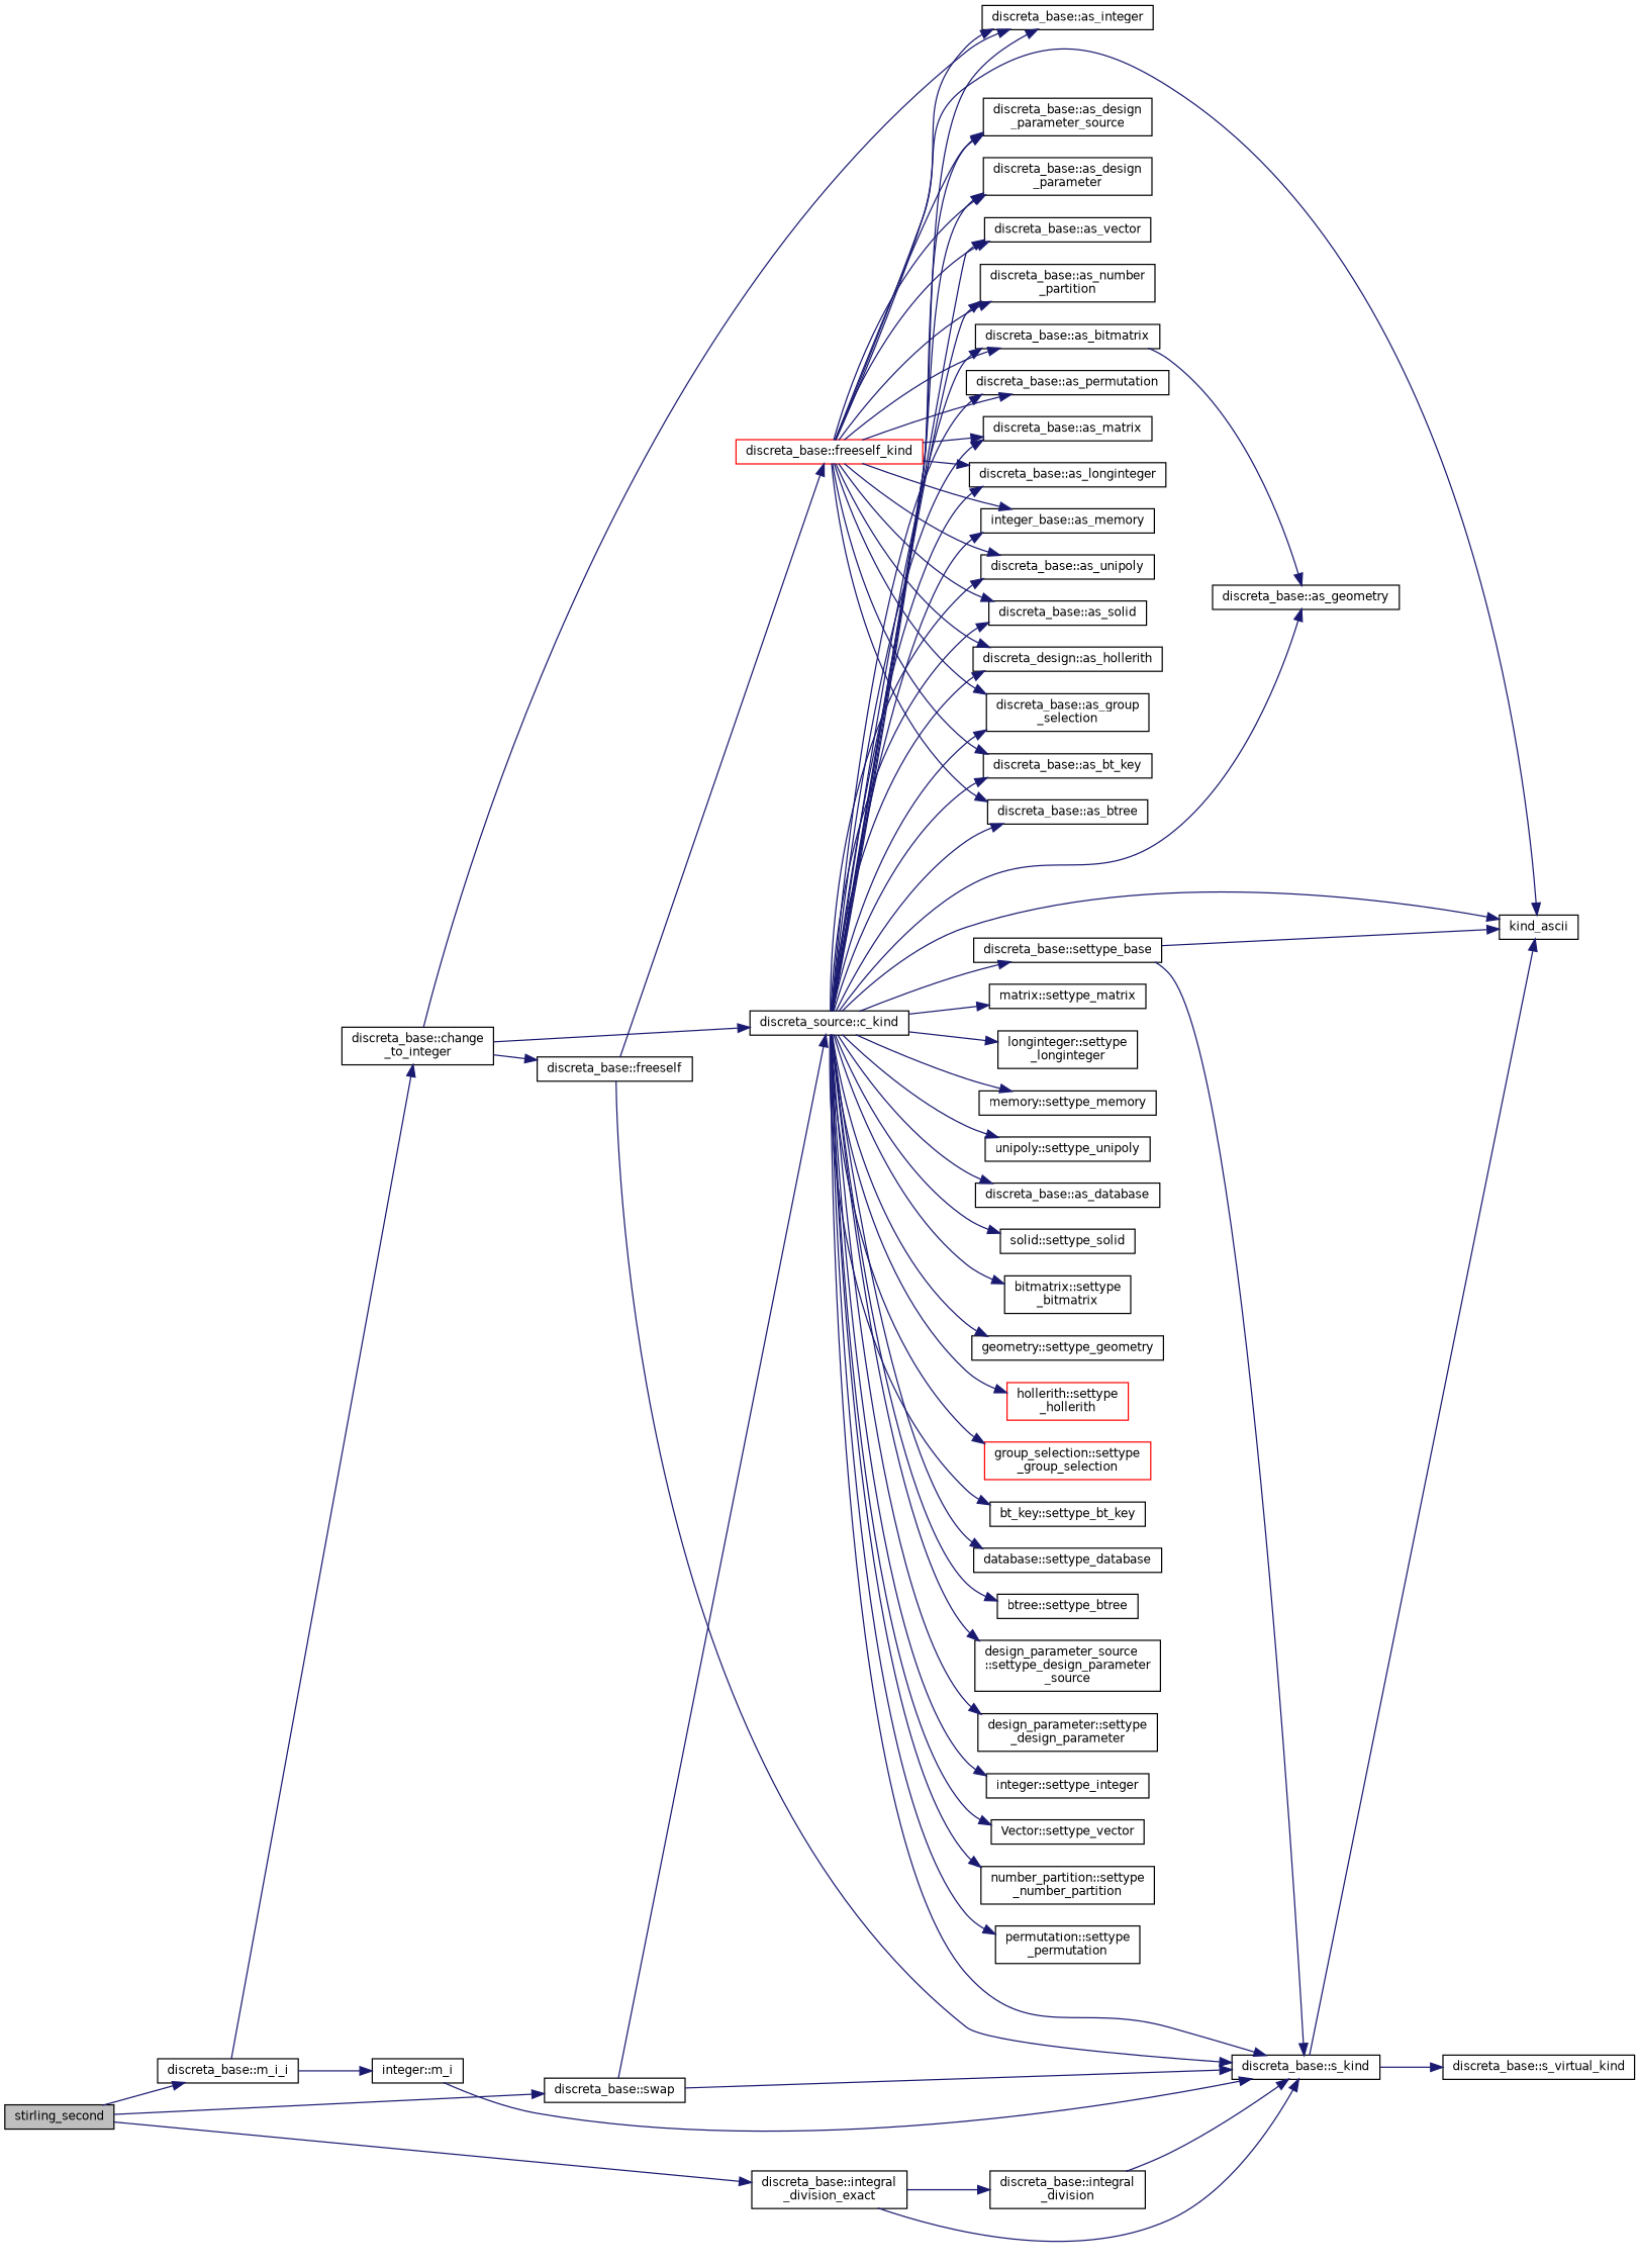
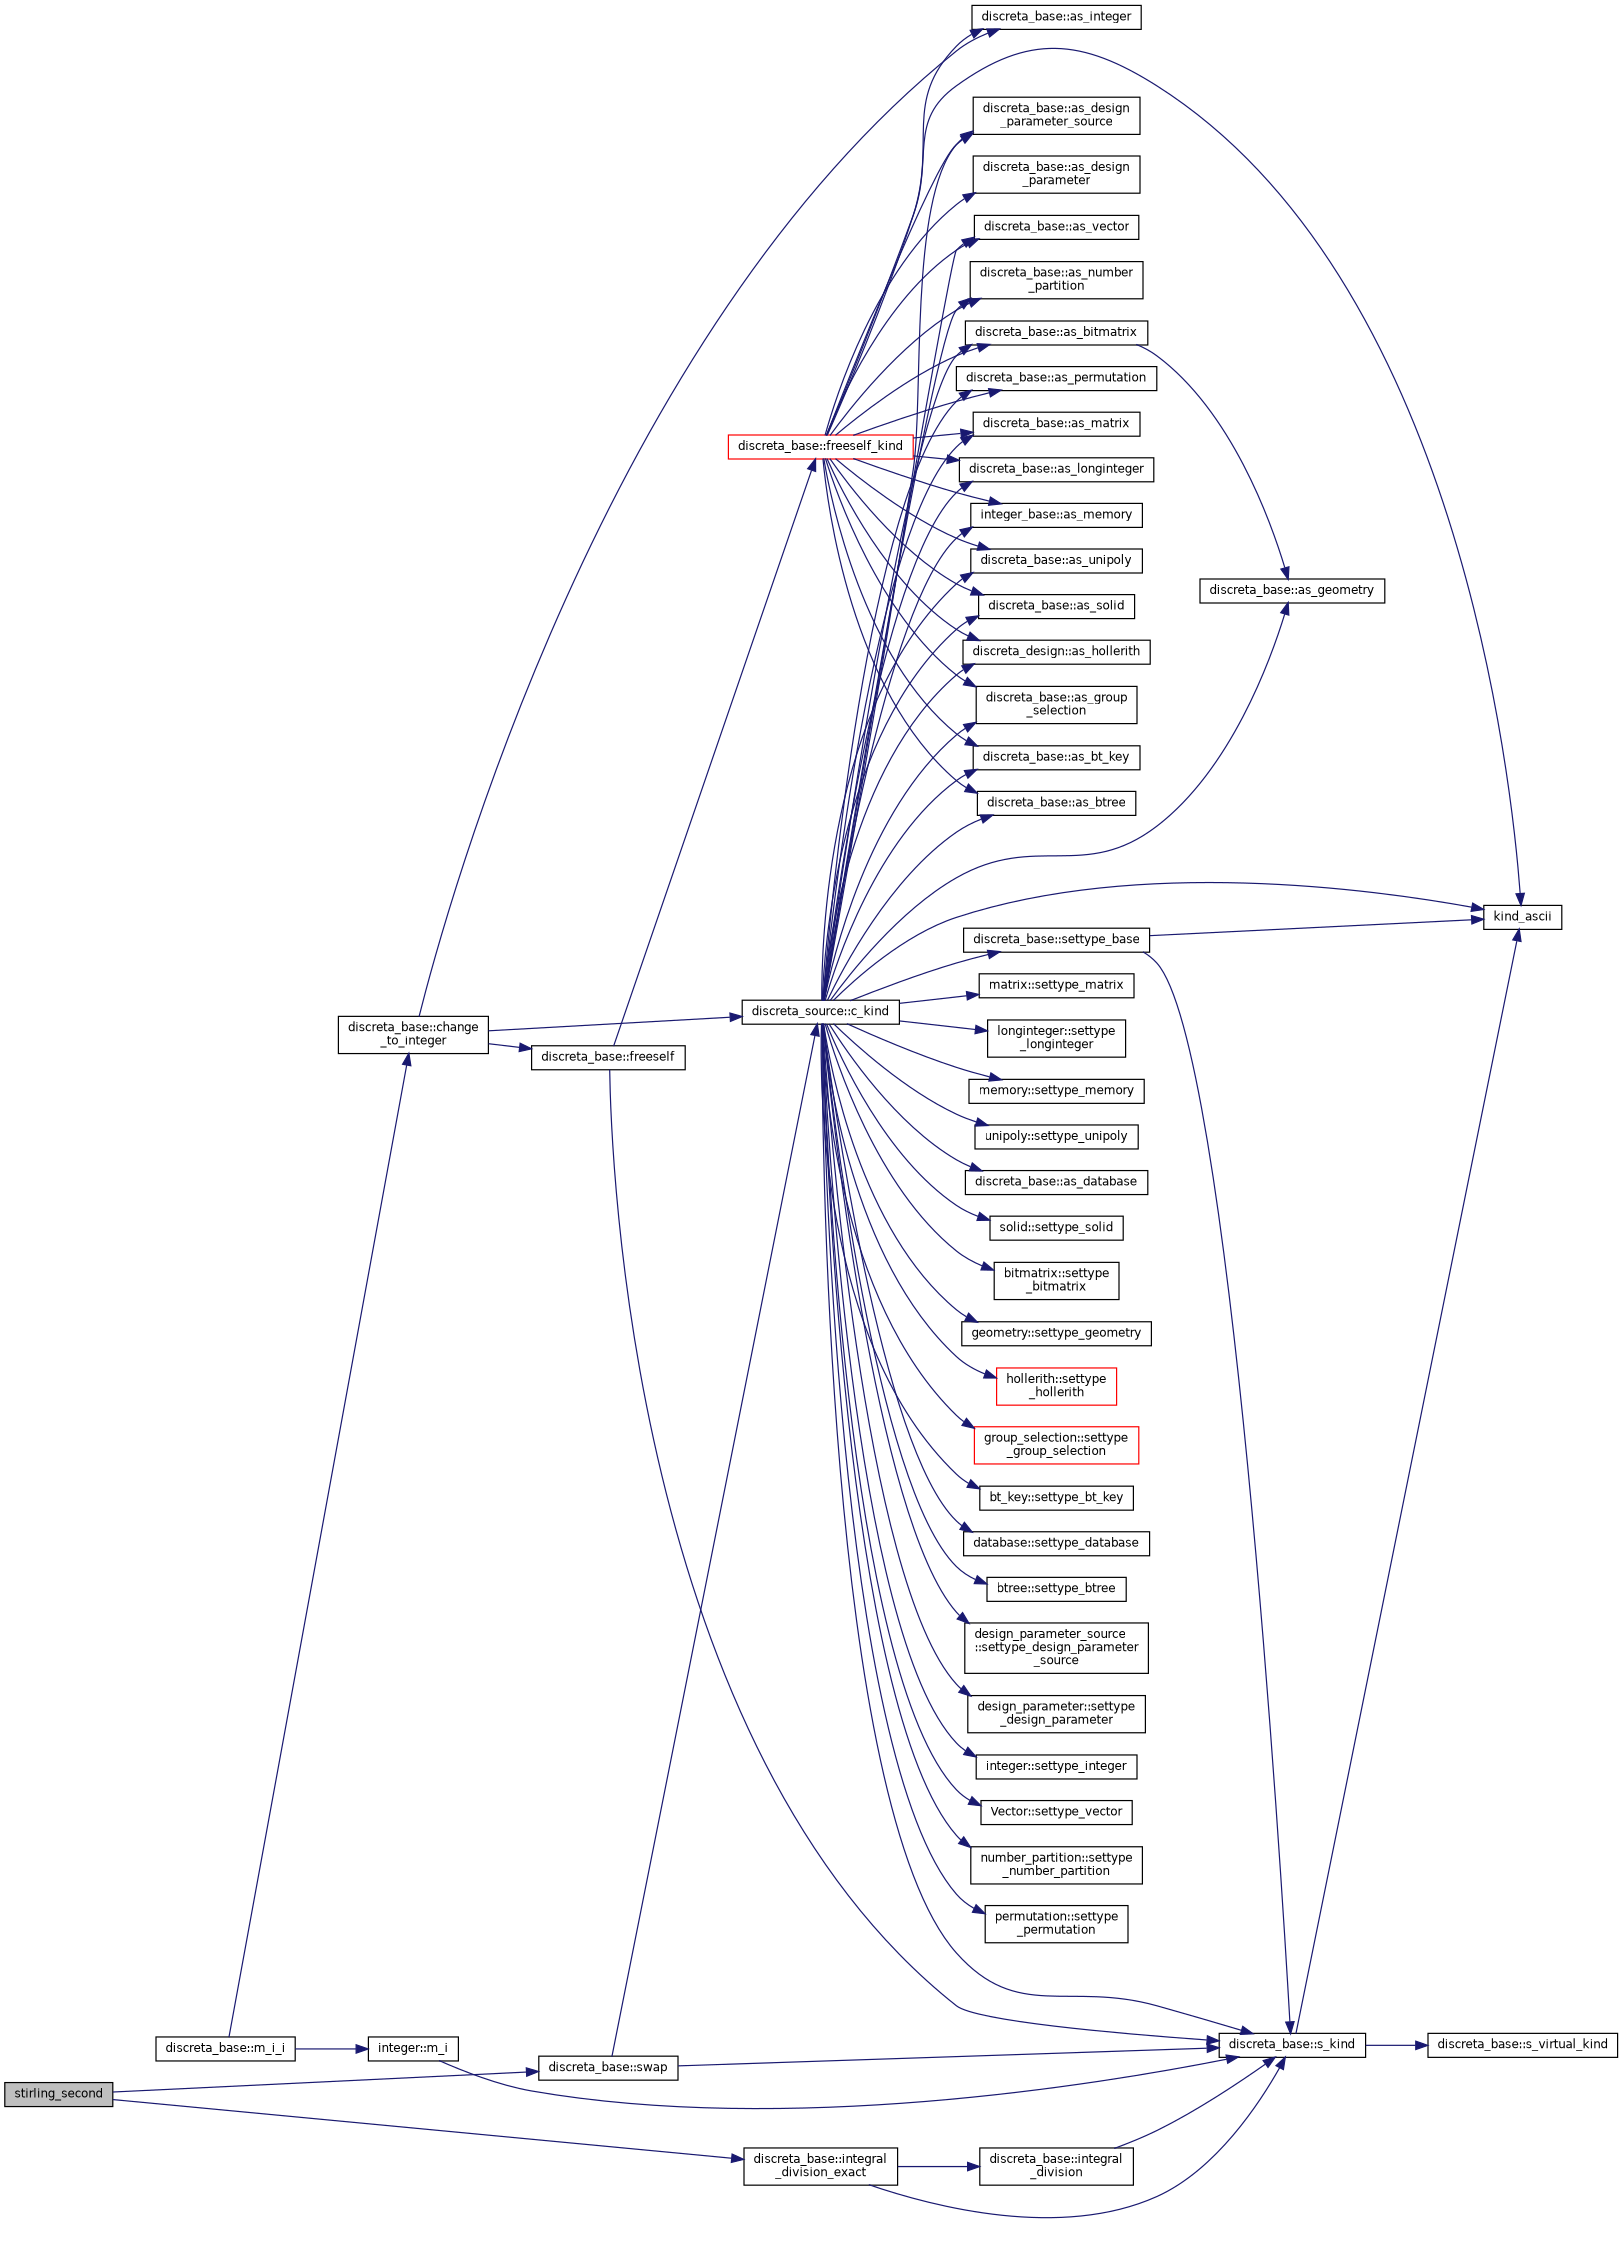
  digraph {
    rankdir=LR
    node [color=black fillcolor=white fontname=Helvetica fontsize=10 shape=record style=filled]
    edge [color=midnightblue fontname=Helvetica fontsize=10 labelfontname=Helvetica labelfontsize=10 style=solid]
    n1 [fillcolor=grey75 fontcolor=black height=0.2 label=stirling_second width=0.4]
    n2 [height=0.2 label="discreta_base::m_i_i" width=0.4]
    n3 [height=0.2 label="discreta_base::integral\l_division_exact" width=0.4]
    n4 [height=0.2 label="discreta_base::swap" width=0.4]
    n5 [height=0.2 label="discreta_base::change\l_to_integer" width=0.4]
    n6 [height=0.2 label="integer::m_i" width=0.4]
    n7 [height=0.2 label="discreta_base::s_kind" width=0.4]
    n8 [height=0.2 label="discreta_base::integral\l_division" width=0.4]
    n9 [height=0.2 label="discreta_source::c_kind" width=0.4]
    n10 [height=0.2 label="discreta_base::freeself" width=0.4]
    n11 [height=0.2 label="discreta_base::as_integer" width=0.4]
    n12 [color=red height=0.2 label="discreta_base::freeself_kind" width=0.4]
    n13 [height=0.2 label="discreta_base::as_vector" width=0.4]
    n14 [height=0.2 label="discreta_base::as_number\l_partition" width=0.4]
    n15 [height=0.2 label="discreta_base::as_permutation" width=0.4]
    n16 [height=0.2 label="discreta_base::as_matrix" width=0.4]
    n17 [height=0.2 label="discreta_base::as_longinteger" width=0.4]
    n18 [height=0.2 label="integer_base::as_memory" width=0.4]
    n19 [height=0.2 label="discreta_base::as_unipoly" width=0.4]
    n20 [height=0.2 label="discreta_base::as_solid" width=0.4]
    n21 [height=0.2 label="discreta_base::as_bitmatrix" width=0.4]
    n22 [height=0.2 label="discreta_base::as_geometry" width=0.4]
    n23 [height=0.2 label="discreta_design::as_hollerith" width=0.4]
    n24 [height=0.2 label="discreta_base::as_group\l_selection" width=0.4]
    n25 [height=0.2 label="discreta_base::as_bt_key" width=0.4]
    n26 [height=0.2 label="discreta_base::as_database" width=0.4]
    n27 [height=0.2 label="discreta_base::as_btree" width=0.4]
    n28 [height=0.2 label="discreta_base::as_design\l_parameter_source" width=0.4]
    n29 [height=0.2 label="discreta_base::as_design\l_parameter" width=0.4]
    n30 [height=0.2 label=kind_ascii width=0.4]
    n31 [height=0.2 label="discreta_base::settype_base" width=0.4]
    n32 [height=0.2 label="integer::settype_integer" width=0.4]
    n33 [height=0.2 label="Vector::settype_vector" width=0.4]
    n34 [height=0.2 label="number_partition::settype\l_number_partition" width=0.4]
    n35 [height=0.2 label="permutation::settype\l_permutation" width=0.4]
    n36 [height=0.2 label="matrix::settype_matrix" width=0.4]
    n37 [height=0.2 label="longinteger::settype\l_longinteger" width=0.4]
    n38 [height=0.2 label="memory::settype_memory" width=0.4]
    n39 [height=0.2 label="unipoly::settype_unipoly" width=0.4]
    n40 [height=0.2 label="solid::settype_solid" width=0.4]
    n41 [height=0.2 label="bitmatrix::settype\l_bitmatrix" width=0.4]
    n42 [height=0.2 label="geometry::settype_geometry" width=0.4]
    n43 [color=red height=0.2 label="hollerith::settype\l_hollerith" width=0.4]
    n44 [color=red height=0.2 label="group_selection::settype\l_group_selection" width=0.4]
    n45 [height=0.2 label="bt_key::settype_bt_key" width=0.4]
    n46 [height=0.2 label="database::settype_database" width=0.4]
    n47 [height=0.2 label="btree::settype_btree" width=0.4]
    n48 [height=0.2 label="design_parameter_source\l::settype_design_parameter\l_source" width=0.4]
    n49 [height=0.2 label="design_parameter::settype\l_design_parameter" width=0.4]
    n50 [height=0.2 label="discreta_base::s_virtual_kind" width=0.4]
-   n1 -> n2
    n1 -> n3
    n1 -> n4
    n2 -> n5
    n2 -> n6
    n3 -> n7
    n3 -> n8
    n4 -> n7
    n4 -> n9
    n5 -> n9
    n5 -> n10
    n5 -> n11
    n6 -> n7
    n7 -> n30
    n7 -> n50
    n8 -> n7
    n9 -> n7
-   n9 -> n11
    n9 -> n13
    n9 -> n14
    n9 -> n15
    n9 -> n16
    n9 -> n17
    n9 -> n18
    n9 -> n19
    n9 -> n20
    n9 -> n21
    n9 -> n22
    n9 -> n23
    n9 -> n24
    n9 -> n25
    n9 -> n26
    n9 -> n27
    n9 -> n28
-   n9 -> n29
    n9 -> n30
    n9 -> n31
    n9 -> n32
    n9 -> n33
    n9 -> n34
    n9 -> n35
    n9 -> n36
    n9 -> n37
    n9 -> n38
    n9 -> n39
    n9 -> n40
    n9 -> n41
    n9 -> n42
    n9 -> n43
    n9 -> n44
    n9 -> n45
    n9 -> n46
    n9 -> n47
    n9 -> n48
    n9 -> n49
    n10 -> n7
    n10 -> n12
    n12 -> n11
    n12 -> n13
    n12 -> n14
    n12 -> n15
    n12 -> n16
    n12 -> n17
    n12 -> n18
    n12 -> n19
    n12 -> n20
    n12 -> n21
    n12 -> n23
    n12 -> n24
    n12 -> n25
    n12 -> n27
    n12 -> n28
    n12 -> n29
    n12 -> n30
    n21 -> n22
    n31 -> n7
    n31 -> n30
  }
